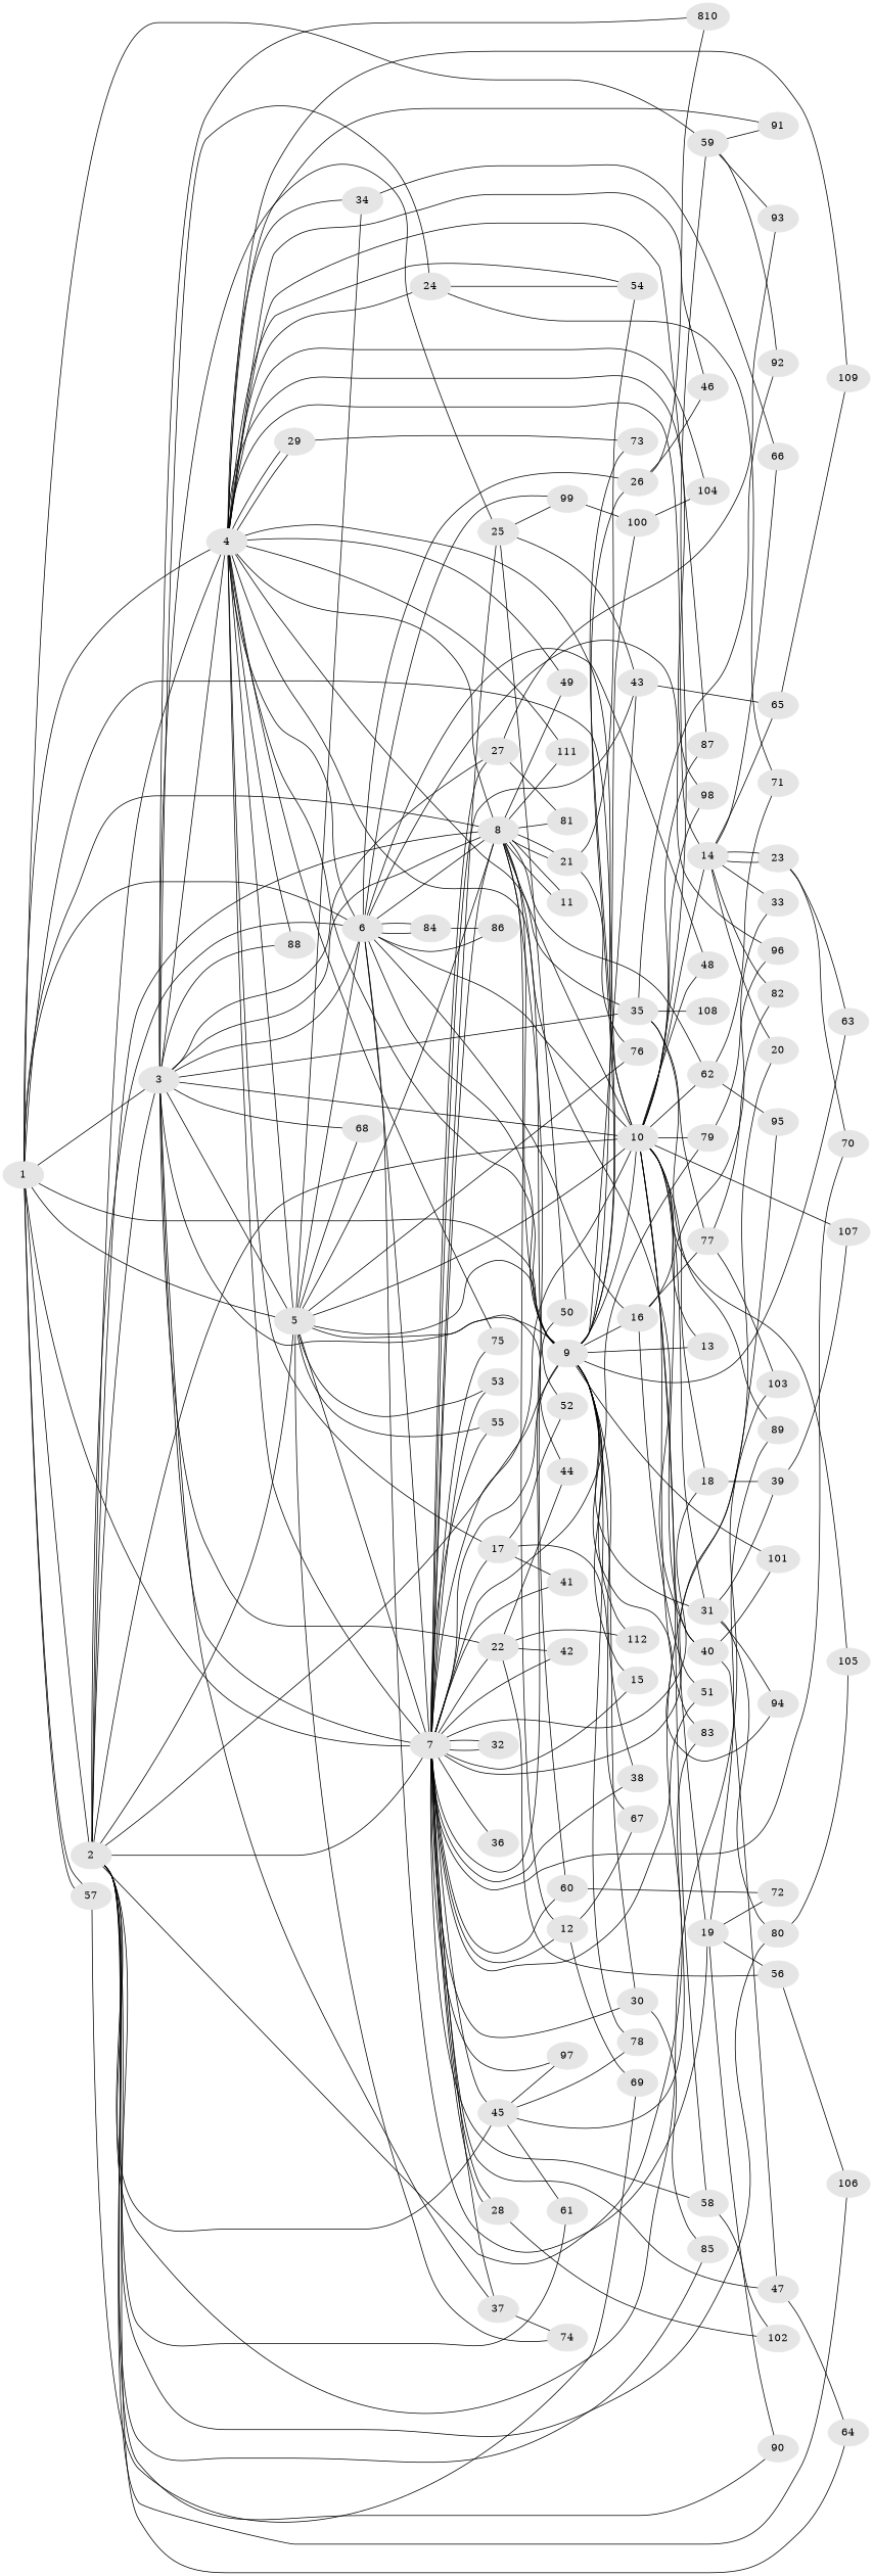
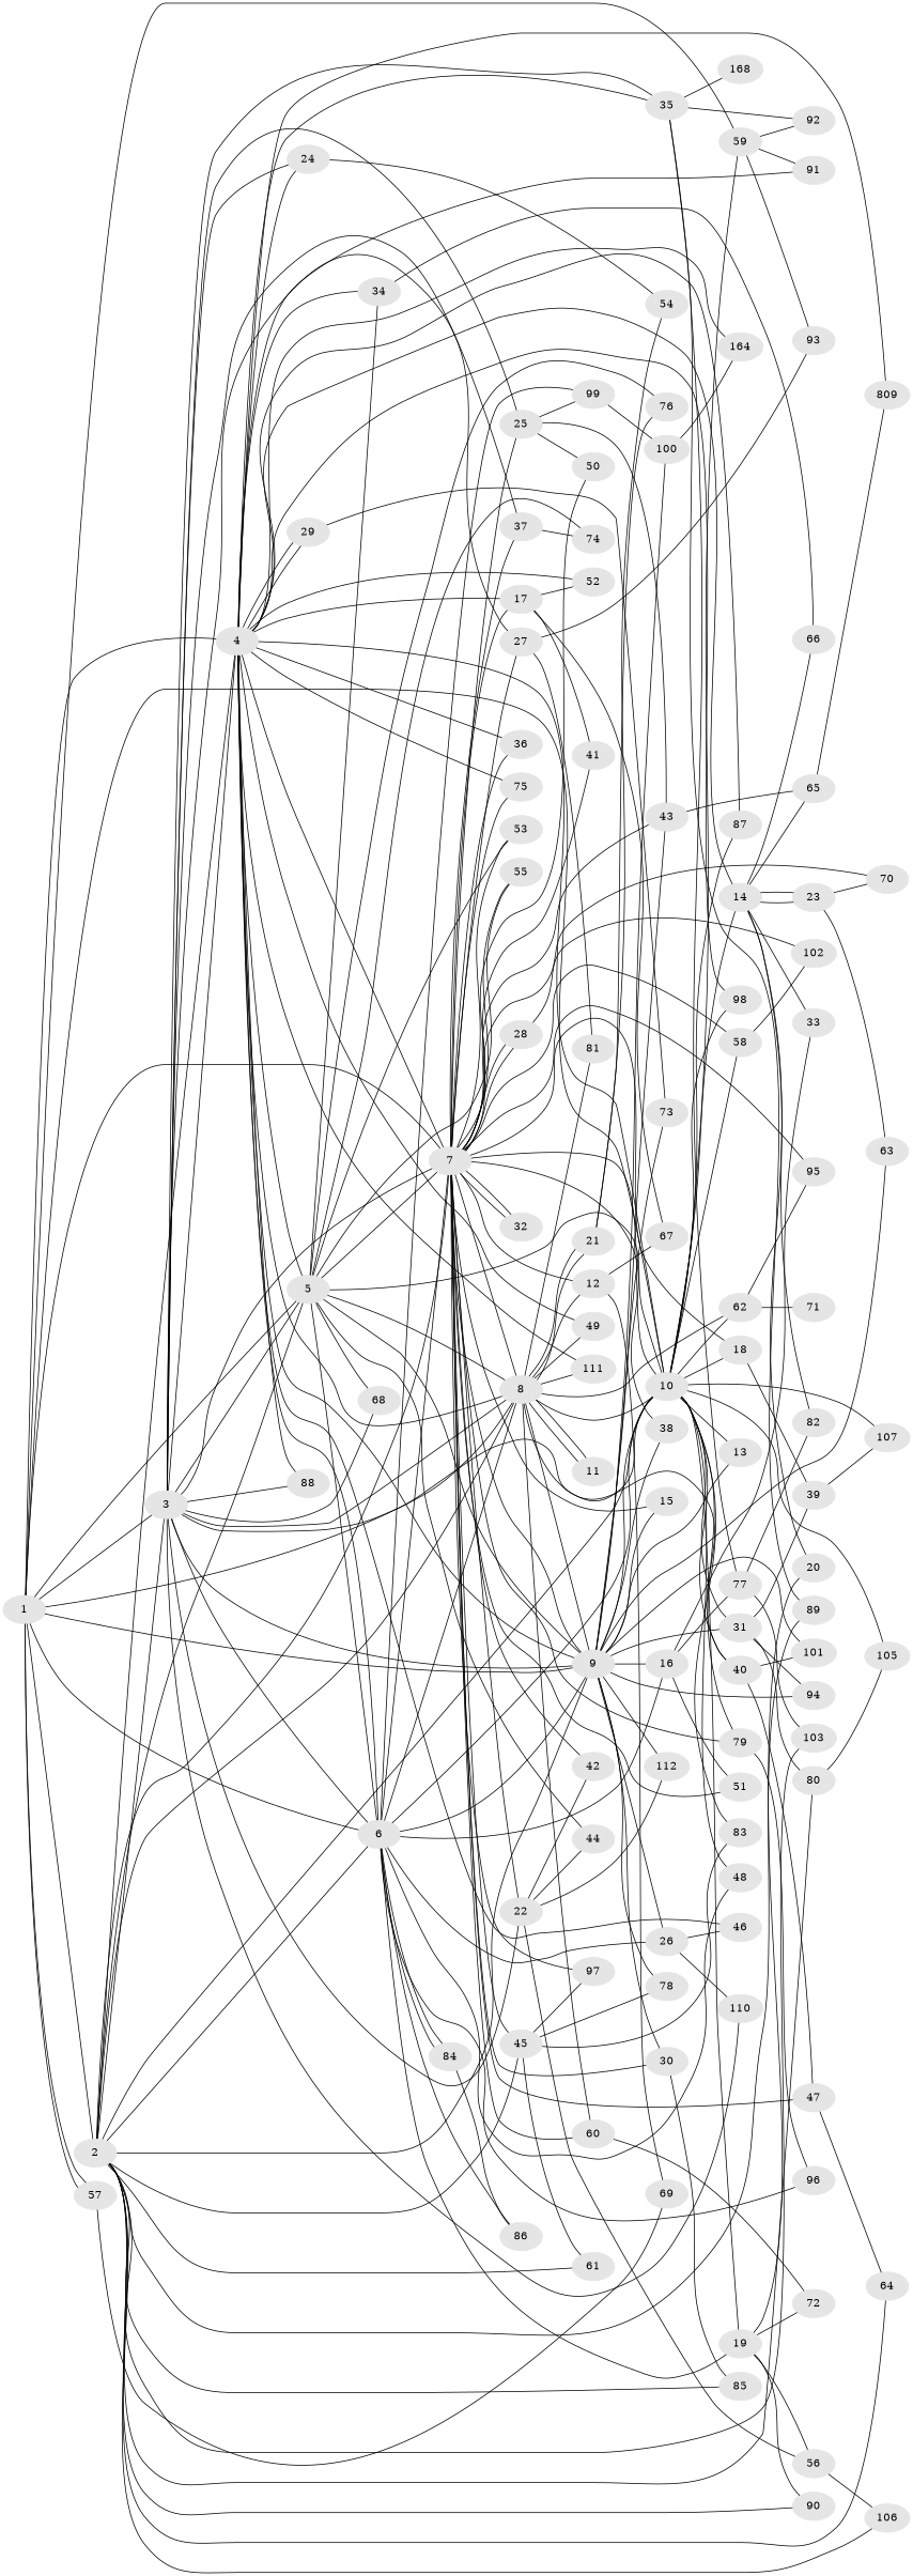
  graph {
    rankdir=LR
    node [color=gray90 style=filled]
    1
    2
    3
    4
    5
    6
    7
    8
    9
    10
    57
    59
    20
    45
    61
    64
    80
    85
    90
    103
    106
    22
    24
    25
    27
    35
    37
    68
    88
-   110 [label=810]
+   110
    14
    17
    29
    34
    36
    46
    49
    52
    75
    87
    91
    98
-   104
-   109
+   104 [label=164]
+   109 [label=809]
    111
    44
    53
    55
    74
    76
    16
    19
    26
    48
    84
    86
    96
    99
    12
    15
    18
    28
    30
    32
    38
    41
    42
    43
    47
    50
    51
    58
    60
    70
    79
    95
    97
    11
    21
    40
    62
    81
    13
    31
    63
    73
    78
    94
    100
    101
    112
    83
    105
    107
    69
    93
    92
    56
    54
    71
    77
    89
-   108
+   108 [label=168]
    23
    33
    65
    66
    82
    67
    72
    39
    102
    1 -- 2
    1 -- 3
    1 -- 4
    1 -- 5
    1 -- 6
    1 -- 7
    1 -- 8
    1 -- 9
    1 -- 10
    1 -- 57
    1 -- 57
    1 -- 59
    2 -- 3
    2 -- 4
    2 -- 5
    2 -- 6
    2 -- 7
    2 -- 8
    2 -- 9
    2 -- 10
    2 -- 20
    2 -- 45
    2 -- 61
    2 -- 64
    2 -- 80
    2 -- 85
    2 -- 90
    2 -- 103
    2 -- 106
    3 -- 4
    3 -- 5
    3 -- 6
    3 -- 7
    3 -- 8
    3 -- 9
    3 -- 10
    3 -- 22
    3 -- 24
    3 -- 25
    3 -- 27
    3 -- 35
    3 -- 37
    3 -- 68
    3 -- 88
    3 -- 110
    4 -- 5
    4 -- 6
    4 -- 7
    4 -- 8
    4 -- 9
    4 -- 10
    4 -- 24
    4 -- 35
    4 -- 88
    4 -- 14
    4 -- 17
    4 -- 29
    4 -- 29
    4 -- 34
-   4 -- 54
+   4 -- 36
    4 -- 46
    4 -- 49
    4 -- 52
    4 -- 75
    4 -- 87
    4 -- 91
    4 -- 98
    4 -- 104
    4 -- 109
    4 -- 111
    5 -- 6
    5 -- 7
    5 -- 8
    5 -- 9
    5 -- 10
    5 -- 68
    5 -- 34
    5 -- 44
    5 -- 53
    5 -- 55
    5 -- 74
    5 -- 76
    6 -- 7
    6 -- 8
    6 -- 9
    6 -- 10
    6 -- 16
    6 -- 19
    6 -- 26
    6 -- 48
    6 -- 84
    6 -- 84
    6 -- 86
    6 -- 96
    6 -- 99
    7 -- 8
    7 -- 9
    7 -- 10
    7 -- 45
    7 -- 22
    7 -- 25
    7 -- 27
    7 -- 37
    7 -- 17
    7 -- 36
    7 -- 75
    7 -- 53
    7 -- 55
    7 -- 12
    7 -- 15
    7 -- 18
    7 -- 28
    7 -- 28
    7 -- 30
    7 -- 32
    7 -- 32
    7 -- 38
    7 -- 41
    7 -- 42
    7 -- 43
    7 -- 47
    7 -- 50
    7 -- 51
    7 -- 58
    7 -- 60
    7 -- 70
    7 -- 79
    7 -- 95
    7 -- 97
    8 -- 9
    8 -- 10
    8 -- 49
    8 -- 111
    8 -- 12
    8 -- 60
    8 -- 11
    8 -- 11
    8 -- 21
    8 -- 21
    8 -- 40
    8 -- 62
    8 -- 81
    9 -- 10
    9 -- 16
    9 -- 26
    9 -- 15
    9 -- 30
    9 -- 38
    9 -- 43
    9 -- 13
    9 -- 31
    9 -- 63
    9 -- 73
    9 -- 78
    9 -- 94
    9 -- 100
    9 -- 101
    9 -- 112
    10 -- 59
    10 -- 14
    10 -- 87
    10 -- 98
    10 -- 19
    10 -- 48
    10 -- 18
    10 -- 58
    10 -- 79
    10 -- 40
    10 -- 62
    10 -- 13
    10 -- 31
    10 -- 83
    10 -- 105
    10 -- 107
    57 -- 69
    59 -- 91
    59 -- 93
    59 -- 92
    45 -- 61
    45 -- 97
    45 -- 78
    45 -- 83
    80 -- 105
    22 -- 44
    22 -- 42
    22 -- 112
    22 -- 56
    24 -- 54
-   24 -- 71
    25 -- 99
    25 -- 43
    25 -- 50
    27 -- 81
    27 -- 93
    35 -- 92
    35 -- 77
    35 -- 89
    35 -- 108
    37 -- 74
    14 -- 20
    14 -- 23
    14 -- 23
    14 -- 33
    14 -- 65
    14 -- 66
    14 -- 82
    17 -- 52
    17 -- 41
    17 -- 67
    29 -- 73
    34 -- 66
    16 -- 51
    16 -- 77
    16 -- 33
    19 -- 90
    19 -- 56
    19 -- 89
    19 -- 72
    26 -- 110
    26 -- 46
    84 -- 86
    99 -- 100
    12 -- 69
    12 -- 67
    18 -- 39
    28 -- 102
    30 -- 85
    43 -- 65
    47 -- 64
    58 -- 102
    60 -- 72
    79 -- 96
    21 -- 76
    21 -- 54
    40 -- 47
    40 -- 101
    62 -- 95
    62 -- 71
    31 -- 80
    31 -- 94
    31 -- 39
    100 -- 104
    56 -- 106
    77 -- 103
    77 -- 82
    23 -- 70
    23 -- 63
    65 -- 109
    39 -- 107
  }
